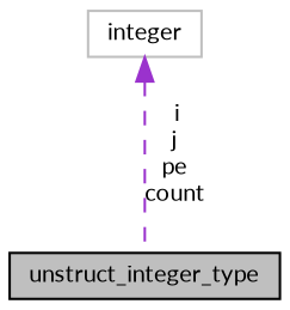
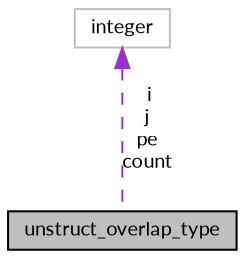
  digraph {
    fontname=Lato
    node [fontname=Lato fontsize=10 shape=record style=filled]
-   n1 [color=black fillcolor=grey75 fontcolor=black height=0.2 label=unstruct_integer_type width=0.4]
+   n1 [color=black fillcolor=grey75 fontcolor=black height=0.2 label=unstruct_overlap_type width=0.4]
    n2 [color=grey75 fillcolor=white height=0.2 label=integer width=0.4]
    n2 -> n1 [color=darkorchid3 dir=back fontname=Lato fontsize=10 label=" i\nj\npe\ncount" labelfontname=Helvetica labelfontsize=10 style=dashed]
  }
